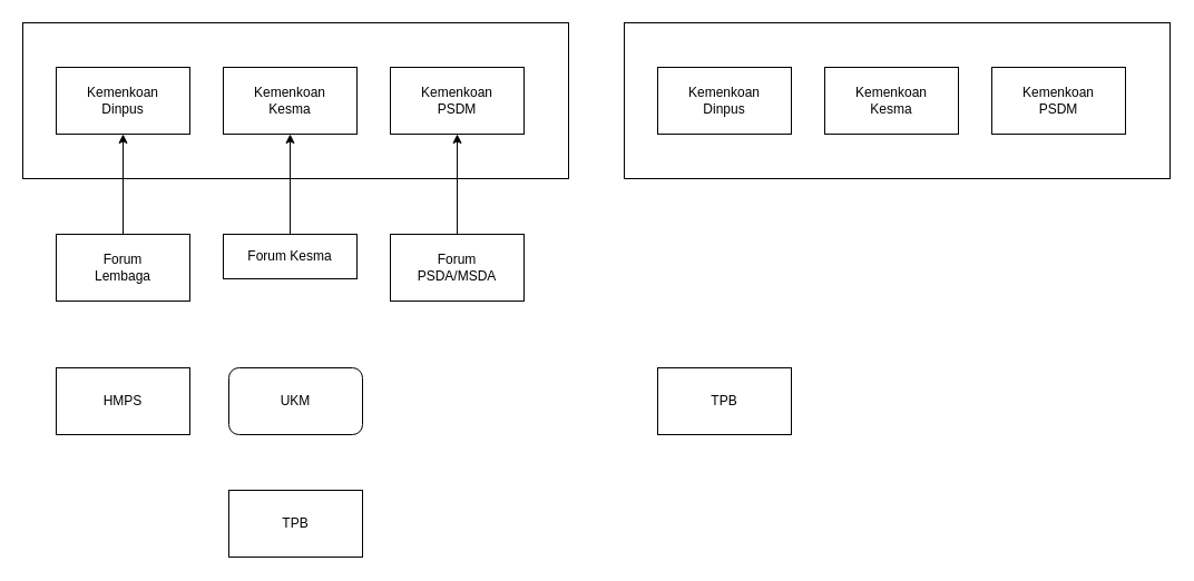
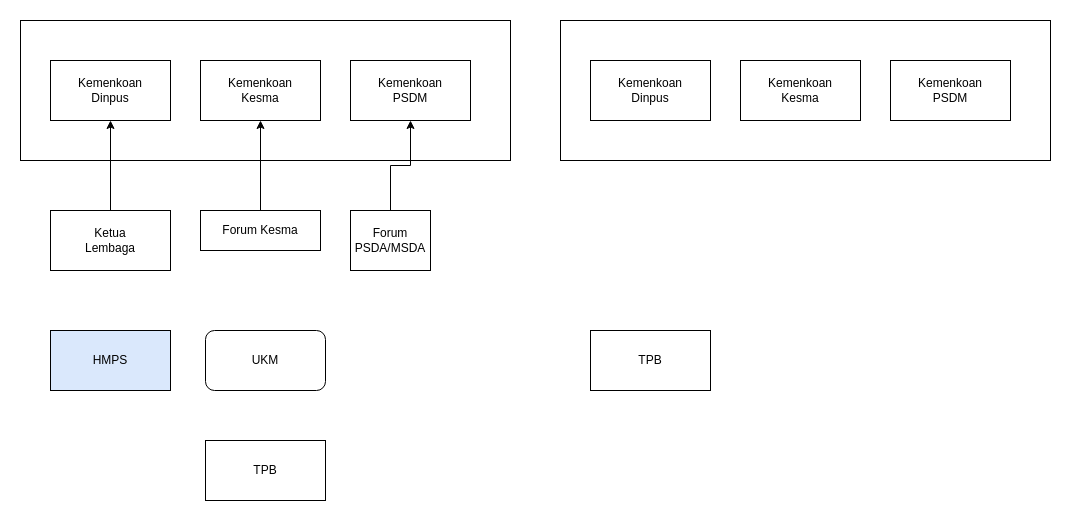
  <mxCell id="0" />
  <mxCell id="1" parent="0" />
  <mxCell id="2" value="" style="rounded=0;whiteSpace=wrap;html=1;" parent="1" vertex="1"><mxGeometry x="20" y="20" width="490" height="140" as="geometry" /></mxCell>
  <mxCell id="3" value="Kemenkoan&lt;div&gt;Kesma&lt;/div&gt;" style="rounded=0;whiteSpace=wrap;html=1;" parent="1" vertex="1"><mxGeometry x="200" y="60" width="120" height="60" as="geometry" /></mxCell>
  <mxCell id="4" value="Kemenkoan&lt;div&gt;Dinpus&lt;/div&gt;" style="rounded=0;whiteSpace=wrap;html=1;" parent="1" vertex="1"><mxGeometry x="50" y="60" width="120" height="60" as="geometry" /></mxCell>
  <mxCell id="5" value="Kemenkoan&lt;div&gt;PSDM&lt;/div&gt;" style="rounded=0;whiteSpace=wrap;html=1;" parent="1" vertex="1"><mxGeometry x="350" y="60" width="120" height="60" as="geometry" /></mxCell>
- <mxCell id="6" value="HMPS" style="rounded=0;whiteSpace=wrap;html=1;" parent="1" vertex="1"><mxGeometry x="50" y="330" width="120" height="60" as="geometry" /></mxCell>
+ <mxCell id="6" value="HMPS" style="rounded=0;whiteSpace=wrap;html=1;fillColor=#dae8fc;" parent="1" vertex="1"><mxGeometry x="50" y="330" width="120" height="60" as="geometry" /></mxCell>
  <mxCell id="7" value="UKM" style="whiteSpace=wrap;html=1;rounded=1;" parent="1" vertex="1"><mxGeometry x="205" y="330" width="120" height="60" as="geometry" /></mxCell>
  <mxCell id="8" value="TPB" style="rounded=0;whiteSpace=wrap;html=1;" parent="1" vertex="1"><mxGeometry x="590" y="330" width="120" height="60" as="geometry" /></mxCell>
  <mxCell id="9" style="edgeStyle=orthogonalEdgeStyle;rounded=0;orthogonalLoop=1;jettySize=auto;html=1;entryX=0.5;entryY=1;entryDx=0;entryDy=0;" parent="1" source="10" target="4" edge="1"><mxGeometry relative="1" as="geometry" /></mxCell>
- <mxCell id="10" value="Forum&lt;div&gt;Lembaga&lt;/div&gt;" style="rounded=0;whiteSpace=wrap;html=1;" parent="1" vertex="1"><mxGeometry x="50" y="210" width="120" height="60" as="geometry" /></mxCell>
+ <mxCell id="10" value="Ketua&lt;div&gt;Lembaga&lt;/div&gt;" style="rounded=0;whiteSpace=wrap;html=1;" parent="1" vertex="1"><mxGeometry x="50" y="210" width="120" height="60" as="geometry" /></mxCell>
  <mxCell id="11" style="edgeStyle=orthogonalEdgeStyle;rounded=0;orthogonalLoop=1;jettySize=auto;html=1;entryX=0.5;entryY=1;entryDx=0;entryDy=0;" parent="1" source="12" target="3" edge="1"><mxGeometry relative="1" as="geometry" /></mxCell>
  <mxCell id="12" value="Forum Kesma" style="rounded=0;whiteSpace=wrap;html=1;" parent="1" vertex="1"><mxGeometry x="200" y="210" width="120" height="40" as="geometry" /></mxCell>
  <mxCell id="13" value="" style="rounded=0;whiteSpace=wrap;html=1;" parent="1" vertex="1"><mxGeometry x="560" y="20" width="490" height="140" as="geometry" /></mxCell>
  <mxCell id="14" value="Kemenkoan&lt;div&gt;Kesma&lt;/div&gt;" style="rounded=0;whiteSpace=wrap;html=1;" parent="1" vertex="1"><mxGeometry x="740" y="60" width="120" height="60" as="geometry" /></mxCell>
  <mxCell id="15" value="Kemenkoan&lt;div&gt;Dinpus&lt;/div&gt;" style="rounded=0;whiteSpace=wrap;html=1;" parent="1" vertex="1"><mxGeometry x="590" y="60" width="120" height="60" as="geometry" /></mxCell>
  <mxCell id="16" value="Kemenkoan&lt;div&gt;PSDM&lt;/div&gt;" style="rounded=0;whiteSpace=wrap;html=1;" parent="1" vertex="1"><mxGeometry x="890" y="60" width="120" height="60" as="geometry" /></mxCell>
  <mxCell id="17" value="TPB" style="rounded=0;whiteSpace=wrap;html=1;" parent="1" vertex="1"><mxGeometry x="205" y="440" width="120" height="60" as="geometry" /></mxCell>
  <mxCell id="18" style="edgeStyle=orthogonalEdgeStyle;rounded=0;orthogonalLoop=1;jettySize=auto;html=1;entryX=0.5;entryY=1;entryDx=0;entryDy=0;" parent="1" source="19" target="5" edge="1"><mxGeometry relative="1" as="geometry" /></mxCell>
- <mxCell id="19" value="Forum&lt;div&gt;PSDA/MSDA&lt;/div&gt;" style="rounded=0;whiteSpace=wrap;html=1;" parent="1" vertex="1"><mxGeometry x="350" y="210" width="120" height="60" as="geometry" /></mxCell>
+ <mxCell id="19" value="Forum&lt;div&gt;PSDA/MSDA&lt;/div&gt;" style="rounded=0;whiteSpace=wrap;html=1;" parent="1" vertex="1"><mxGeometry x="350" y="210" width="80" height="60" as="geometry" /></mxCell>
